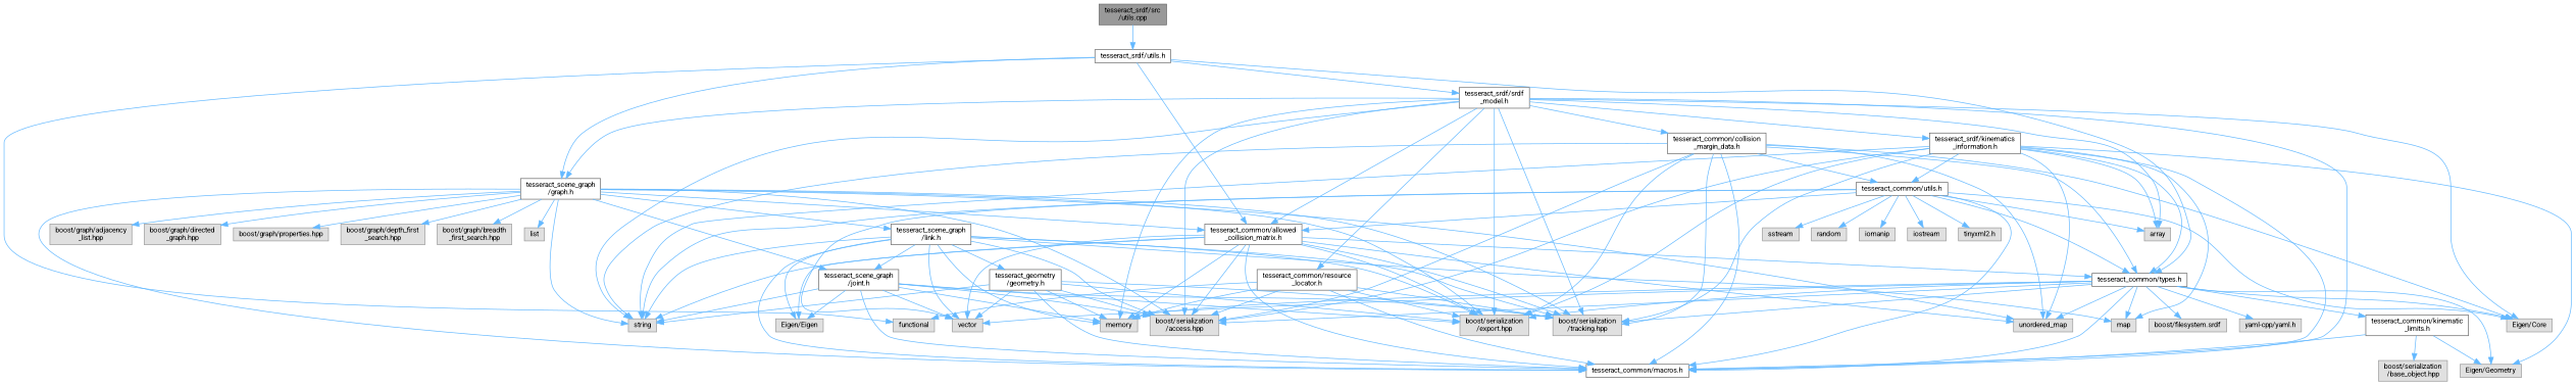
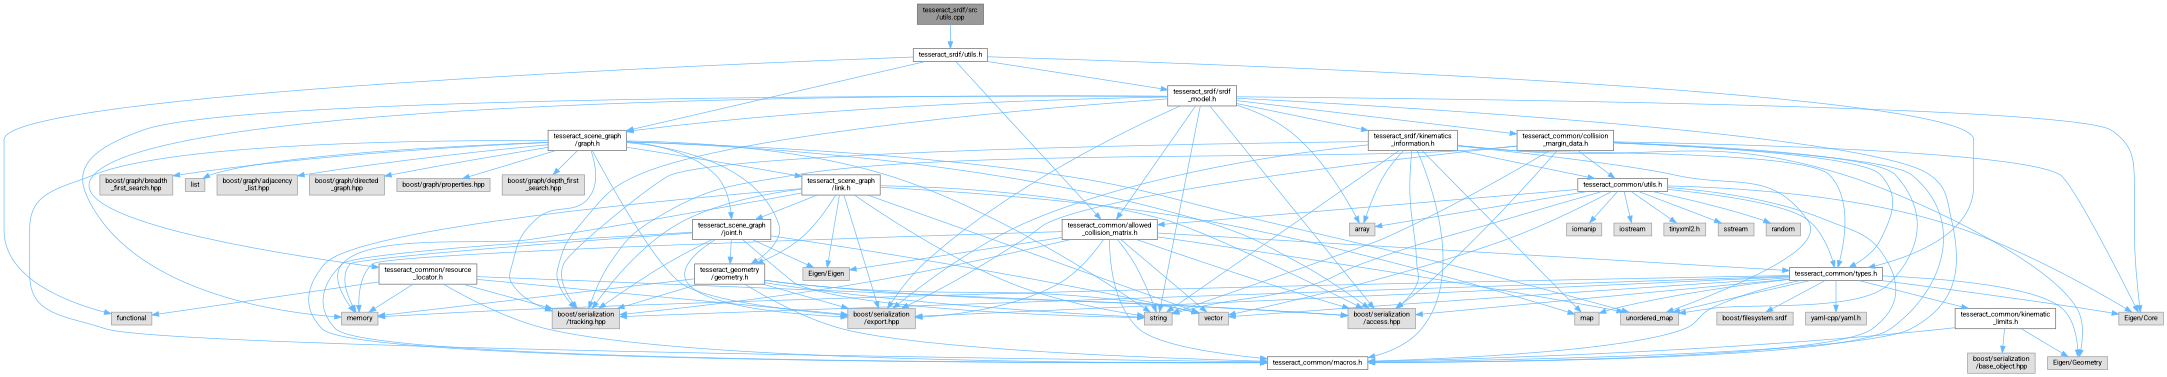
  digraph {
    fontname=Roboto
    node [color=grey60 fillcolor="#E0E0E0" fontname=Roboto fontsize=10 shape=box style=filled]
    edge [color=steelblue1 fontname=Roboto fontsize=10 labelfontname=Helvetica labelfontsize=10 style=solid]
    n1 [color=gray40 fillcolor=grey60 fontcolor=black height=0.2 label="tesseract_srdf/src\l/utils.cpp" width=0.4]
    n2 [color=grey40 fillcolor=white height=0.2 label="tesseract_srdf/utils.h" width=0.4]
    n3 [height=0.2 label=functional width=0.4]
    n4 [color=grey40 fillcolor=white height=0.2 label="tesseract_common/allowed\l_collision_matrix.h" width=0.4]
    n5 [color=grey40 fillcolor=white height=0.2 label="tesseract_common/types.h" width=0.4]
    n6 [color=grey40 fillcolor=white height=0.2 label="tesseract_scene_graph\l/graph.h" width=0.4]
    n7 [color=grey40 fillcolor=white height=0.2 label="tesseract_srdf/srdf\l_model.h" width=0.4]
    n8 [color=grey40 fillcolor=white height=0.2 label="tesseract_common/macros.h" width=0.4]
    n9 [height=0.2 label="boost/serialization\l/access.hpp" width=0.4]
    n10 [height=0.2 label=string width=0.4]
    n11 [height=0.2 label=vector width=0.4]
    n12 [height=0.2 label=memory width=0.4]
    n13 [height=0.2 label="Eigen/Eigen" width=0.4]
    n14 [height=0.2 label=unordered_map width=0.4]
    n15 [height=0.2 label="boost/serialization\l/export.hpp" width=0.4]
    n16 [height=0.2 label="boost/serialization\l/tracking.hpp" width=0.4]
    n17 [height=0.2 label="Eigen/Core" width=0.4]
    n18 [height=0.2 label="Eigen/Geometry" width=0.4]
    n19 [height=0.2 label=map width=0.4]
    n20 [height=0.2 label="boost/filesystem.srdf" width=0.4]
    n21 [height=0.2 label="yaml-cpp/yaml.h" width=0.4]
    n22 [color=grey40 fillcolor=white height=0.2 label="tesseract_common/kinematic\l_limits.h" width=0.4]
    n23 [height=0.2 label="boost/graph/adjacency\l_list.hpp" width=0.4]
    n24 [height=0.2 label="boost/graph/directed\l_graph.hpp" width=0.4]
    n25 [height=0.2 label="boost/graph/properties.hpp" width=0.4]
    n26 [height=0.2 label="boost/graph/depth_first\l_search.hpp" width=0.4]
    n27 [height=0.2 label="boost/graph/breadth\l_first_search.hpp" width=0.4]
    n28 [height=0.2 label=list width=0.4]
    n29 [color=grey40 fillcolor=white height=0.2 label="tesseract_scene_graph\l/link.h" width=0.4]
    n30 [color=grey40 fillcolor=white height=0.2 label="tesseract_scene_graph\l/joint.h" width=0.4]
    n31 [height=0.2 label=array width=0.4]
    n32 [color=grey40 fillcolor=white height=0.2 label="tesseract_srdf/kinematics\l_information.h" width=0.4]
    n33 [color=grey40 fillcolor=white height=0.2 label="tesseract_common/resource\l_locator.h" width=0.4]
    n34 [color=grey40 fillcolor=white height=0.2 label="tesseract_common/collision\l_margin_data.h" width=0.4]
    n35 [height=0.2 label="boost/serialization\l/base_object.hpp" width=0.4]
    n36 [color=grey40 fillcolor=white height=0.2 label="tesseract_geometry\l/geometry.h" width=0.4]
    n37 [color=grey40 fillcolor=white height=0.2 label="tesseract_common/utils.h" width=0.4]
    n38 [height=0.2 label=sstream width=0.4]
    n39 [height=0.2 label=random width=0.4]
    n40 [height=0.2 label=iomanip width=0.4]
    n41 [height=0.2 label=iostream width=0.4]
    n42 [height=0.2 label="tinyxml2.h" width=0.4]
    n1 -> n2
    n2 -> n3
    n2 -> n4
    n2 -> n5
    n2 -> n6
    n2 -> n7
    n4 -> n5
    n4 -> n8
    n4 -> n9
    n4 -> n10
    n4 -> n11
    n4 -> n12
    n4 -> n13
    n4 -> n14
    n4 -> n15
    n4 -> n16
    n5 -> n8
    n5 -> n9
    n5 -> n11
    n5 -> n12
    n5 -> n14
    n5 -> n15
    n5 -> n16
    n5 -> n17
    n5 -> n18
    n5 -> n19
    n5 -> n20
    n5 -> n21
    n5 -> n22
-   n6 -> n4
+   n6 -> n36
    n6 -> n8
    n6 -> n9
    n6 -> n10
    n6 -> n14
    n6 -> n15
    n6 -> n16
    n6 -> n23
    n6 -> n24
    n6 -> n25
    n6 -> n26
    n6 -> n27
    n6 -> n28
    n6 -> n29
    n6 -> n30
    n7 -> n4
    n7 -> n6
    n7 -> n8
    n7 -> n9
    n7 -> n10
    n7 -> n12
    n7 -> n15
    n7 -> n16
    n7 -> n17
    n7 -> n31
    n7 -> n32
    n7 -> n33
    n7 -> n34
    n22 -> n8
    n22 -> n18
    n22 -> n35
    n29 -> n8
    n29 -> n9
    n29 -> n10
    n29 -> n11
    n29 -> n12
    n29 -> n13
    n29 -> n15
    n29 -> n16
    n29 -> n19
    n29 -> n30
    n29 -> n36
    n30 -> n8
-   n30 -> n9
+   n30 -> n36
    n30 -> n10
    n30 -> n11
    n30 -> n12
    n30 -> n13
    n30 -> n15
    n30 -> n16
    n32 -> n5
    n32 -> n8
    n32 -> n9
    n32 -> n10
    n32 -> n14
    n32 -> n15
    n32 -> n16
    n32 -> n18
    n32 -> n19
    n32 -> n31
    n32 -> n37
    n33 -> n3
    n33 -> n8
    n33 -> n9
    n33 -> n12
    n33 -> n15
    n33 -> n16
    n34 -> n5
    n34 -> n8
    n34 -> n9
    n34 -> n10
    n34 -> n14
    n34 -> n15
    n34 -> n16
    n34 -> n17
    n34 -> n37
    n36 -> n8
    n36 -> n9
    n36 -> n10
    n36 -> n11
    n36 -> n12
    n36 -> n15
    n36 -> n16
    n37 -> n4
    n37 -> n5
    n37 -> n8
    n37 -> n10
    n37 -> n11
    n37 -> n17
    n37 -> n31
    n37 -> n38
    n37 -> n39
    n37 -> n40
    n37 -> n41
    n37 -> n42
  }
